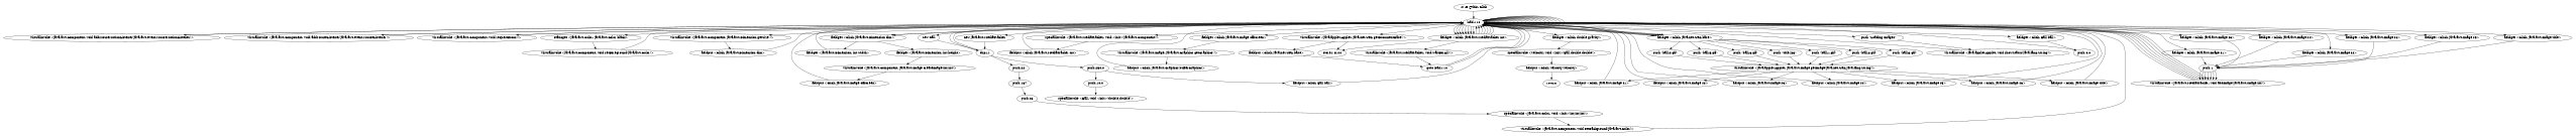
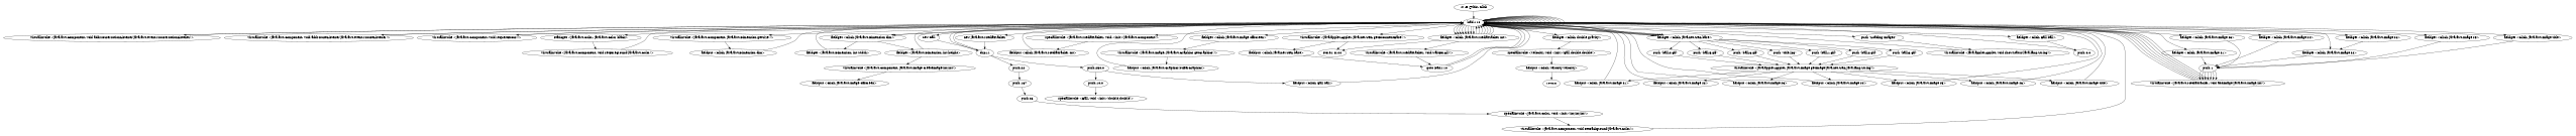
  digraph {
    "r0 := @this: Click"
    "load.r r0"
    "virtualinvoke <java.awt.Component: void addMouseMotionListener(java.awt.event.MouseMotionListener)>"
    "virtualinvoke <java.awt.Component: void addMouseListener(java.awt.event.MouseListener)>"
    "virtualinvoke <java.awt.Component: void requestFocus()>"
    "staticget <java.awt.Color: java.awt.Color black>"
    "virtualinvoke <java.awt.Component: java.awt.Dimension getSize()>"
    "fieldget <Click: java.awt.Dimension dim>"
    "fieldget <Click: java.awt.Image offscreen>"
    "new java.awt.MediaTracker"
    "specialinvoke <java.awt.MediaTracker: void <init>(java.awt.Component)>"
    "virtualinvoke <java.applet.Applet: java.net.URL getDocumentBase()>"
    "fieldget <Click: java.net.URL base>"
    "fieldget <Click: java.awt.MediaTracker mt>"
    "fieldget <Click: java.awt.Image s1>"
    "fieldget <Click: java.awt.Image s2>"
    "fieldget <Click: java.awt.Image s3>"
    "fieldget <Click: java.awt.Image s4>"
    "fieldget <Click: java.awt.Image s5>"
    "fieldget <Click: java.awt.Image s6>"
    "fieldget <Click: java.awt.Image title>"
    "push \"Loading Images\""
    "new Ball"
    "fieldget <Click: Ball ball>"
    "fieldget <Click: double gravity>"
    "virtualinvoke <java.awt.Component: void setForeground(java.awt.Color)>"
    "fieldput <Click: java.awt.Dimension dim>"
    "fieldget <java.awt.Dimension: int width>"
    "fieldget <java.awt.Dimension: int height>"
    "virtualinvoke <java.awt.Image: java.awt.Graphics getGraphics()>"
    "dup1.r"
    "fieldput <Click: java.awt.MediaTracker mt>"
    "fieldput <Click: java.net.URL base>"
    "store.r $r44"
    "push \"ball-1.gif\""
    "push \"ball-2.gif\""
    "push \"ball-3.gif\""
    "push \"ball-4.gif\""
    "push \"ball-5.gif\""
    "push \"ball-6.gif\""
    "push \"title.jpg\""
    "virtualinvoke <java.awt.MediaTracker: void waitForAll()>"
    "push 1"
    "virtualinvoke <java.applet.Applet: void showStatus(java.lang.String)>"
    "push 0.0"
    "specialinvoke <Velocity: void <init>(Ball,double,double)>"
    "push 22"
    "push 250.0"
    "push 167"
    "push 10.0"
    "fieldput <Click: Ball ball>"
    "push 26"
    "specialinvoke <java.awt.Color: void <init>(int,int,int)>"
    "virtualinvoke <java.awt.Component: void setBackground(java.awt.Color)>"
    "virtualinvoke <java.awt.Component: java.awt.Image createImage(int,int)>"
    "fieldput <Click: java.awt.Image offscreen>"
    "fieldput <Click: java.awt.Graphics bufferGraphics>"
    "goto load.r r0"
    "virtualinvoke <java.applet.Applet: java.awt.Image getImage(java.net.URL,java.lang.String)>"
    "fieldput <Click: java.awt.Image s1>"
    "fieldput <Click: java.awt.Image s2>"
    "fieldput <Click: java.awt.Image s3>"
    "fieldput <Click: java.awt.Image s4>"
    "fieldput <Click: java.awt.Image s5>"
    "fieldput <Click: java.awt.Image s6>"
    "fieldput <Click: java.awt.Image title>"
    "virtualinvoke <java.awt.MediaTracker: void addImage(java.awt.Image,int)>"
    "specialinvoke <Ball: void <init>(double,double)>"
    "fieldput <Click: Velocity velocity>"
    return
    "r0 := @this: Click" -> "load.r r0"
    "load.r r0" -> "load.r r0"
    "load.r r0" -> "load.r r0"
    "load.r r0" -> "load.r r0"
    "load.r r0" -> "load.r r0"
    "load.r r0" -> "load.r r0"
    "load.r r0" -> "load.r r0"
    "load.r r0" -> "load.r r0"
    "load.r r0" -> "load.r r0"
    "load.r r0" -> "load.r r0"
    "load.r r0" -> "load.r r0"
    "load.r r0" -> "load.r r0"
    "load.r r0" -> "load.r r0"
    "load.r r0" -> "load.r r0"
    "load.r r0" -> "load.r r0"
    "load.r r0" -> "load.r r0"
    "load.r r0" -> "load.r r0"
    "load.r r0" -> "load.r r0"
    "load.r r0" -> "load.r r0"
    "load.r r0" -> "load.r r0"
    "load.r r0" -> "load.r r0"
    "load.r r0" -> "load.r r0"
    "load.r r0" -> "virtualinvoke <java.awt.Component: void addMouseMotionListener(java.awt.event.MouseMotionListener)>"
    "load.r r0" -> "virtualinvoke <java.awt.Component: void addMouseListener(java.awt.event.MouseListener)>"
    "load.r r0" -> "virtualinvoke <java.awt.Component: void requestFocus()>"
    "load.r r0" -> "staticget <java.awt.Color: java.awt.Color black>"
    "load.r r0" -> "virtualinvoke <java.awt.Component: java.awt.Dimension getSize()>"
    "load.r r0" -> "fieldget <Click: java.awt.Dimension dim>"
    "load.r r0" -> "fieldget <Click: java.awt.Dimension dim>"
    "load.r r0" -> "fieldget <Click: java.awt.Image offscreen>"
    "load.r r0" -> "new java.awt.MediaTracker"
    "load.r r0" -> "specialinvoke <java.awt.MediaTracker: void <init>(java.awt.Component)>"
    "load.r r0" -> "virtualinvoke <java.applet.Applet: java.net.URL getDocumentBase()>"
    "load.r r0" -> "fieldget <Click: java.net.URL base>"
    "load.r r0" -> "fieldget <Click: java.net.URL base>"
    "load.r r0" -> "fieldget <Click: java.net.URL base>"
    "load.r r0" -> "fieldget <Click: java.net.URL base>"
    "load.r r0" -> "fieldget <Click: java.net.URL base>"
    "load.r r0" -> "fieldget <Click: java.net.URL base>"
    "load.r r0" -> "fieldget <Click: java.net.URL base>"
    "load.r r0" -> "fieldget <Click: java.awt.MediaTracker mt>"
    "load.r r0" -> "fieldget <Click: java.awt.MediaTracker mt>"
    "load.r r0" -> "fieldget <Click: java.awt.MediaTracker mt>"
    "load.r r0" -> "fieldget <Click: java.awt.MediaTracker mt>"
    "load.r r0" -> "fieldget <Click: java.awt.MediaTracker mt>"
    "load.r r0" -> "fieldget <Click: java.awt.MediaTracker mt>"
    "load.r r0" -> "fieldget <Click: java.awt.MediaTracker mt>"
    "load.r r0" -> "fieldget <Click: java.awt.MediaTracker mt>"
    "load.r r0" -> "fieldget <Click: java.awt.Image s1>"
    "load.r r0" -> "fieldget <Click: java.awt.Image s2>"
    "load.r r0" -> "fieldget <Click: java.awt.Image s3>"
    "load.r r0" -> "fieldget <Click: java.awt.Image s4>"
    "load.r r0" -> "fieldget <Click: java.awt.Image s5>"
    "load.r r0" -> "fieldget <Click: java.awt.Image s6>"
    "load.r r0" -> "fieldget <Click: java.awt.Image title>"
    "load.r r0" -> "push \"Loading Images\""
    "load.r r0" -> "new Ball"
    "load.r r0" -> "fieldget <Click: Ball ball>"
    "load.r r0" -> "fieldget <Click: double gravity>"
    "virtualinvoke <java.awt.Component: void addMouseMotionListener(java.awt.event.MouseMotionListener)>" -> "load.r r0"
    "virtualinvoke <java.awt.Component: void addMouseListener(java.awt.event.MouseListener)>" -> "load.r r0"
    "virtualinvoke <java.awt.Component: void requestFocus()>" -> "load.r r0"
    "staticget <java.awt.Color: java.awt.Color black>" -> "virtualinvoke <java.awt.Component: void setForeground(java.awt.Color)>"
    "virtualinvoke <java.awt.Component: java.awt.Dimension getSize()>" -> "fieldput <Click: java.awt.Dimension dim>"
    "fieldget <Click: java.awt.Dimension dim>" -> "fieldget <java.awt.Dimension: int width>"
    "fieldget <Click: java.awt.Dimension dim>" -> "fieldget <java.awt.Dimension: int height>"
    "fieldget <Click: java.awt.Image offscreen>" -> "virtualinvoke <java.awt.Image: java.awt.Graphics getGraphics()>"
    "new java.awt.MediaTracker" -> "dup1.r"
    "specialinvoke <java.awt.MediaTracker: void <init>(java.awt.Component)>" -> "fieldput <Click: java.awt.MediaTracker mt>"
    "virtualinvoke <java.applet.Applet: java.net.URL getDocumentBase()>" -> "fieldput <Click: java.net.URL base>"
    "virtualinvoke <java.applet.Applet: java.net.URL getDocumentBase()>" -> "store.r $r44"
    "fieldget <Click: java.net.URL base>" -> "push \"ball-1.gif\""
    "fieldget <Click: java.net.URL base>" -> "push \"ball-2.gif\""
    "fieldget <Click: java.net.URL base>" -> "push \"ball-3.gif\""
    "fieldget <Click: java.net.URL base>" -> "push \"ball-4.gif\""
    "fieldget <Click: java.net.URL base>" -> "push \"ball-5.gif\""
    "fieldget <Click: java.net.URL base>" -> "push \"ball-6.gif\""
    "fieldget <Click: java.net.URL base>" -> "push \"title.jpg\""
    "fieldget <Click: java.awt.MediaTracker mt>" -> "load.r r0"
    "fieldget <Click: java.awt.MediaTracker mt>" -> "load.r r0"
    "fieldget <Click: java.awt.MediaTracker mt>" -> "load.r r0"
    "fieldget <Click: java.awt.MediaTracker mt>" -> "load.r r0"
    "fieldget <Click: java.awt.MediaTracker mt>" -> "load.r r0"
    "fieldget <Click: java.awt.MediaTracker mt>" -> "load.r r0"
    "fieldget <Click: java.awt.MediaTracker mt>" -> "load.r r0"
    "fieldget <Click: java.awt.MediaTracker mt>" -> "store.r $r44"
    "fieldget <Click: java.awt.MediaTracker mt>" -> "virtualinvoke <java.awt.MediaTracker: void waitForAll()>"
    "fieldget <Click: java.awt.Image s1>" -> "push 1"
    "fieldget <Click: java.awt.Image s2>" -> "push 1"
    "fieldget <Click: java.awt.Image s3>" -> "push 1"
    "fieldget <Click: java.awt.Image s4>" -> "push 1"
    "fieldget <Click: java.awt.Image s5>" -> "push 1"
-   "fieldget <Click: java.awt.Image s6>" -> "push 1"
+   "fieldget <Click: java.awt.Image s6>" -> "fieldget <Click: java.awt.Image s2>"
    "fieldget <Click: java.awt.Image title>" -> "push 1"
    "push \"Loading Images\"" -> "virtualinvoke <java.applet.Applet: void showStatus(java.lang.String)>"
    "new Ball" -> "dup1.r"
    "fieldget <Click: Ball ball>" -> "push 0.0"
    "fieldget <Click: double gravity>" -> "specialinvoke <Velocity: void <init>(Ball,double,double)>"
    "virtualinvoke <java.awt.Component: void setForeground(java.awt.Color)>" -> "load.r r0"
    "fieldput <Click: java.awt.Dimension dim>" -> "load.r r0"
    "fieldget <java.awt.Dimension: int width>" -> "load.r r0"
    "fieldget <java.awt.Dimension: int height>" -> "virtualinvoke <java.awt.Component: java.awt.Image createImage(int,int)>"
    "virtualinvoke <java.awt.Image: java.awt.Graphics getGraphics()>" -> "fieldput <Click: java.awt.Graphics bufferGraphics>"
    "dup1.r" -> "load.r r0"
    "dup1.r" -> "load.r r0"
    "dup1.r" -> "push 22"
    "dup1.r" -> "push 250.0"
    "fieldput <Click: java.awt.MediaTracker mt>" -> "load.r r0"
    "fieldput <Click: java.net.URL base>" -> "goto load.r r0"
    "push \"ball-1.gif\"" -> "virtualinvoke <java.applet.Applet: java.awt.Image getImage(java.net.URL,java.lang.String)>"
    "push \"ball-2.gif\"" -> "virtualinvoke <java.applet.Applet: java.awt.Image getImage(java.net.URL,java.lang.String)>"
    "push \"ball-3.gif\"" -> "virtualinvoke <java.applet.Applet: java.awt.Image getImage(java.net.URL,java.lang.String)>"
    "push \"ball-4.gif\"" -> "virtualinvoke <java.applet.Applet: java.awt.Image getImage(java.net.URL,java.lang.String)>"
    "push \"ball-5.gif\"" -> "virtualinvoke <java.applet.Applet: java.awt.Image getImage(java.net.URL,java.lang.String)>"
    "push \"ball-6.gif\"" -> "virtualinvoke <java.applet.Applet: java.awt.Image getImage(java.net.URL,java.lang.String)>"
    "push \"title.jpg\"" -> "virtualinvoke <java.applet.Applet: java.awt.Image getImage(java.net.URL,java.lang.String)>"
    "virtualinvoke <java.awt.MediaTracker: void waitForAll()>" -> "goto load.r r0"
    "push 1" -> "virtualinvoke <java.awt.MediaTracker: void addImage(java.awt.Image,int)>"
    "push 1" -> "virtualinvoke <java.awt.MediaTracker: void addImage(java.awt.Image,int)>"
    "push 1" -> "virtualinvoke <java.awt.MediaTracker: void addImage(java.awt.Image,int)>"
    "push 1" -> "virtualinvoke <java.awt.MediaTracker: void addImage(java.awt.Image,int)>"
    "push 1" -> "virtualinvoke <java.awt.MediaTracker: void addImage(java.awt.Image,int)>"
    "push 1" -> "virtualinvoke <java.awt.MediaTracker: void addImage(java.awt.Image,int)>"
    "push 1" -> "virtualinvoke <java.awt.MediaTracker: void addImage(java.awt.Image,int)>"
    "virtualinvoke <java.applet.Applet: void showStatus(java.lang.String)>" -> "load.r r0"
    "push 0.0" -> "load.r r0"
    "specialinvoke <Velocity: void <init>(Ball,double,double)>" -> "fieldput <Click: Velocity velocity>"
    "push 22" -> "push 167"
    "push 250.0" -> "push 10.0"
    "push 250.0" -> "fieldput <Click: Ball ball>"
    "push 167" -> "push 26"
    "push 10.0" -> "specialinvoke <Ball: void <init>(double,double)>"
    "fieldput <Click: Ball ball>" -> "load.r r0"
    "push 26" -> "specialinvoke <java.awt.Color: void <init>(int,int,int)>"
    "specialinvoke <java.awt.Color: void <init>(int,int,int)>" -> "virtualinvoke <java.awt.Component: void setBackground(java.awt.Color)>"
    "virtualinvoke <java.awt.Component: void setBackground(java.awt.Color)>" -> "load.r r0"
    "virtualinvoke <java.awt.Component: java.awt.Image createImage(int,int)>" -> "fieldput <Click: java.awt.Image offscreen>"
-   "fieldput <Click: java.awt.Image offscreen>" -> "load.r r0"
+   "fieldget <java.awt.Dimension: int height>" -> "load.r r0"
    "fieldput <Click: java.awt.Graphics bufferGraphics>" -> "load.r r0"
    "goto load.r r0" -> "load.r r0"
    "goto load.r r0" -> "load.r r0"
    "virtualinvoke <java.applet.Applet: java.awt.Image getImage(java.net.URL,java.lang.String)>" -> "fieldput <Click: java.awt.Image s1>"
    "virtualinvoke <java.applet.Applet: java.awt.Image getImage(java.net.URL,java.lang.String)>" -> "fieldput <Click: java.awt.Image s2>"
    "virtualinvoke <java.applet.Applet: java.awt.Image getImage(java.net.URL,java.lang.String)>" -> "fieldput <Click: java.awt.Image s3>"
    "virtualinvoke <java.applet.Applet: java.awt.Image getImage(java.net.URL,java.lang.String)>" -> "fieldput <Click: java.awt.Image s4>"
    "virtualinvoke <java.applet.Applet: java.awt.Image getImage(java.net.URL,java.lang.String)>" -> "fieldput <Click: java.awt.Image s5>"
    "virtualinvoke <java.applet.Applet: java.awt.Image getImage(java.net.URL,java.lang.String)>" -> "fieldput <Click: java.awt.Image s6>"
    "virtualinvoke <java.applet.Applet: java.awt.Image getImage(java.net.URL,java.lang.String)>" -> "fieldput <Click: java.awt.Image title>"
    "fieldput <Click: java.awt.Image s1>" -> "load.r r0"
    "fieldput <Click: java.awt.Image s2>" -> "load.r r0"
    "fieldput <Click: java.awt.Image s3>" -> "load.r r0"
    "fieldput <Click: java.awt.Image s4>" -> "load.r r0"
    "fieldput <Click: java.awt.Image s5>" -> "load.r r0"
    "fieldput <Click: java.awt.Image s6>" -> "load.r r0"
    "fieldput <Click: java.awt.Image title>" -> "load.r r0"
    "virtualinvoke <java.awt.MediaTracker: void addImage(java.awt.Image,int)>" -> "load.r r0"
    "virtualinvoke <java.awt.MediaTracker: void addImage(java.awt.Image,int)>" -> "load.r r0"
    "virtualinvoke <java.awt.MediaTracker: void addImage(java.awt.Image,int)>" -> "load.r r0"
    "virtualinvoke <java.awt.MediaTracker: void addImage(java.awt.Image,int)>" -> "load.r r0"
    "virtualinvoke <java.awt.MediaTracker: void addImage(java.awt.Image,int)>" -> "load.r r0"
    "virtualinvoke <java.awt.MediaTracker: void addImage(java.awt.Image,int)>" -> "load.r r0"
    "virtualinvoke <java.awt.MediaTracker: void addImage(java.awt.Image,int)>" -> "load.r r0"
    "fieldput <Click: Velocity velocity>" -> return
  }
